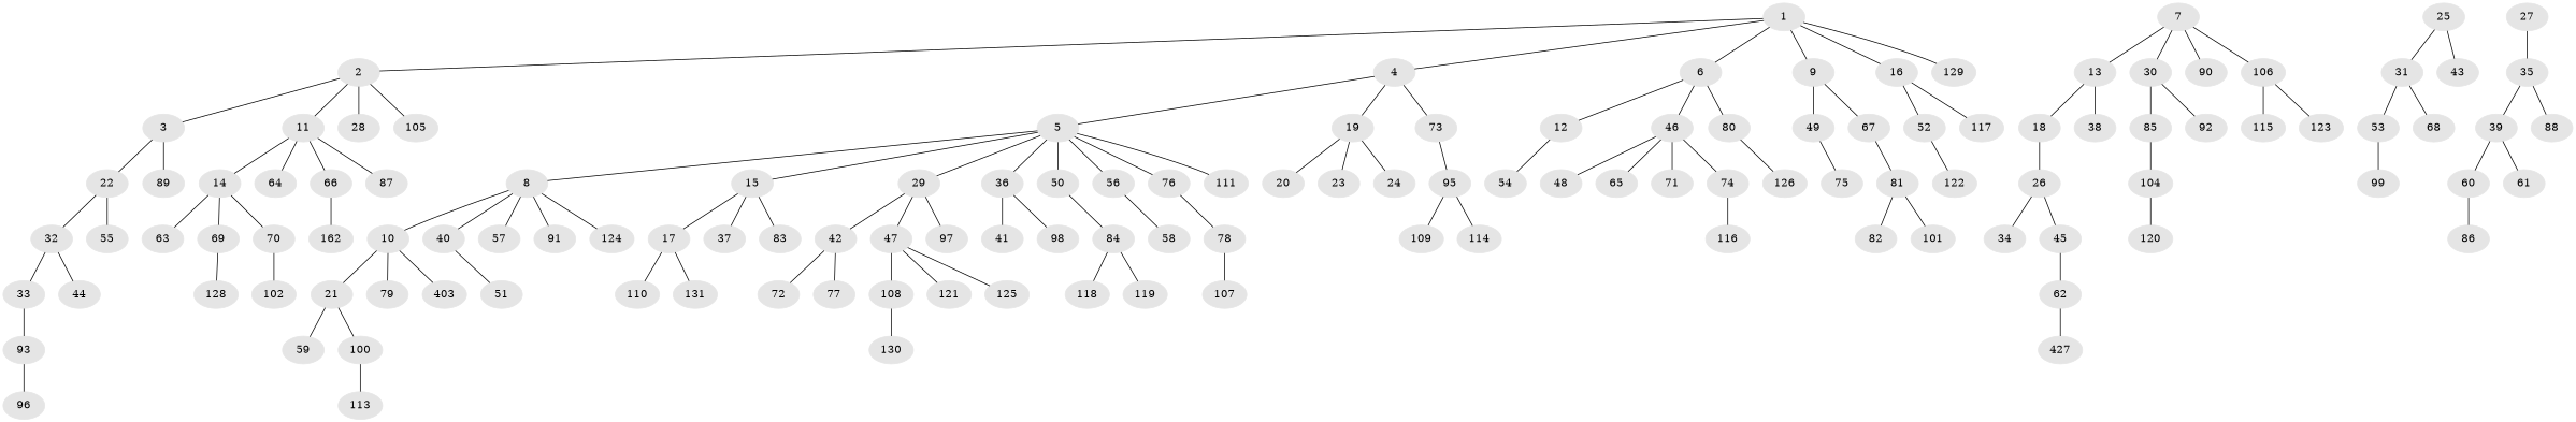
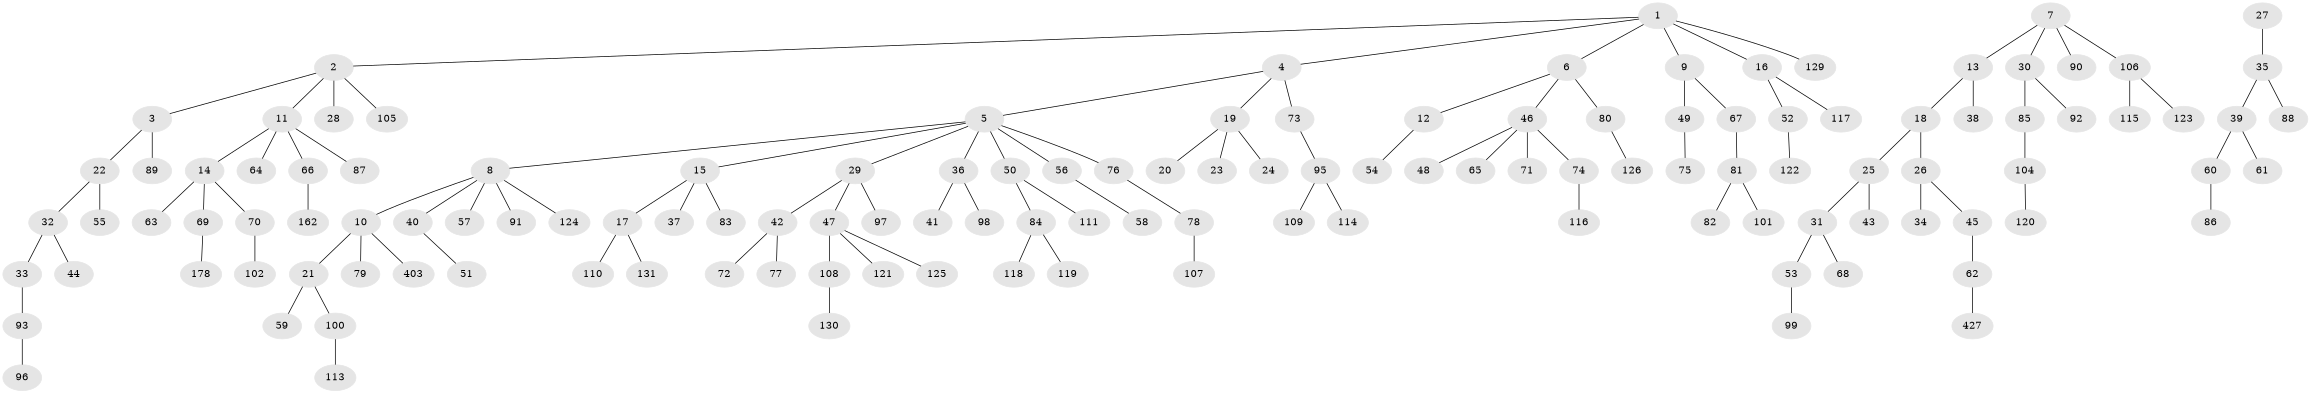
  graph {
    node [color=gray90 style=filled]
    1
    2
    4
    6
    9
    16
    129
    3
    11
    28
    105
    5
    19
    73
    12
    46
    80
    7
    13
    30
    90
    106
    49
    67
    52
    117
    22
    89
    14
    64
    66
    87
    32
    55
    8
    15
    29
    36
    50
    56
    76
    20
    23
    24
    95
    10
    40
    57
    91
    124
    17
    37
    83
    42
    47
    97
    41
    98
    84
    111
    58
    78
    54
    48
    65
    71
    74
    126
    18
    38
    85
    92
    115
    123
    21
    79
    n77 [label=403]
    51
    75
    81
    59
    100
    63
    69
    70
    n86 [label=162]
    25
    26
-   128
+   128 [label=178]
    102
    110
    131
    122
    31
    43
    34
    45
    113
    33
    44
    53
    68
    27
    35
    62
    39
    88
    72
    77
    108
    121
    125
    104
    99
    93
    96
    60
    61
    86
    n120 [label=427]
    116
    130
    118
    119
    82
    101
    109
    114
    107
    120
    1 -- 2
    1 -- 4
    1 -- 6
    1 -- 9
    1 -- 16
    1 -- 129
    2 -- 3
    2 -- 11
    2 -- 28
    2 -- 105
    4 -- 5
    4 -- 19
    4 -- 73
    6 -- 12
    6 -- 46
    6 -- 80
    9 -- 49
    9 -- 67
    16 -- 52
    16 -- 117
    3 -- 22
    3 -- 89
    11 -- 14
    11 -- 64
    11 -- 66
    11 -- 87
    5 -- 8
    5 -- 15
    5 -- 29
    5 -- 36
    5 -- 50
    5 -- 56
    5 -- 76
    19 -- 20
    19 -- 23
    19 -- 24
    73 -- 95
    12 -- 54
    46 -- 48
    46 -- 65
    46 -- 71
    46 -- 74
    80 -- 126
    7 -- 13
    7 -- 30
    7 -- 90
    7 -- 106
    13 -- 18
    13 -- 38
    30 -- 85
    30 -- 92
    106 -- 115
    106 -- 123
    49 -- 75
    67 -- 81
    52 -- 122
    22 -- 32
    22 -- 55
    14 -- 63
    14 -- 69
    14 -- 70
    66 -- n86
    32 -- 33
    32 -- 44
    8 -- 10
    8 -- 40
    8 -- 57
    8 -- 91
    8 -- 124
    15 -- 17
    15 -- 37
    15 -- 83
    29 -- 42
    29 -- 47
    29 -- 97
    36 -- 41
    36 -- 98
    50 -- 84
-   5 -- 111
+   50 -- 111
    56 -- 58
    76 -- 78
    95 -- 109
    95 -- 114
    10 -- 21
    10 -- 79
    10 -- n77
    40 -- 51
    17 -- 110
    17 -- 131
    42 -- 72
    42 -- 77
    47 -- 108
    47 -- 121
    47 -- 125
    84 -- 118
    84 -- 119
    78 -- 107
    74 -- 116
+   18 -- 25
    18 -- 26
    85 -- 104
    21 -- 59
    21 -- 100
    81 -- 82
    81 -- 101
    100 -- 113
    69 -- 128
    70 -- 102
    25 -- 31
    25 -- 43
    26 -- 34
    26 -- 45
    31 -- 53
    31 -- 68
    45 -- 62
    33 -- 93
    53 -- 99
    27 -- 35
    35 -- 39
    35 -- 88
    62 -- n120
    39 -- 60
    39 -- 61
    108 -- 130
    104 -- 120
    93 -- 96
    60 -- 86
  }
